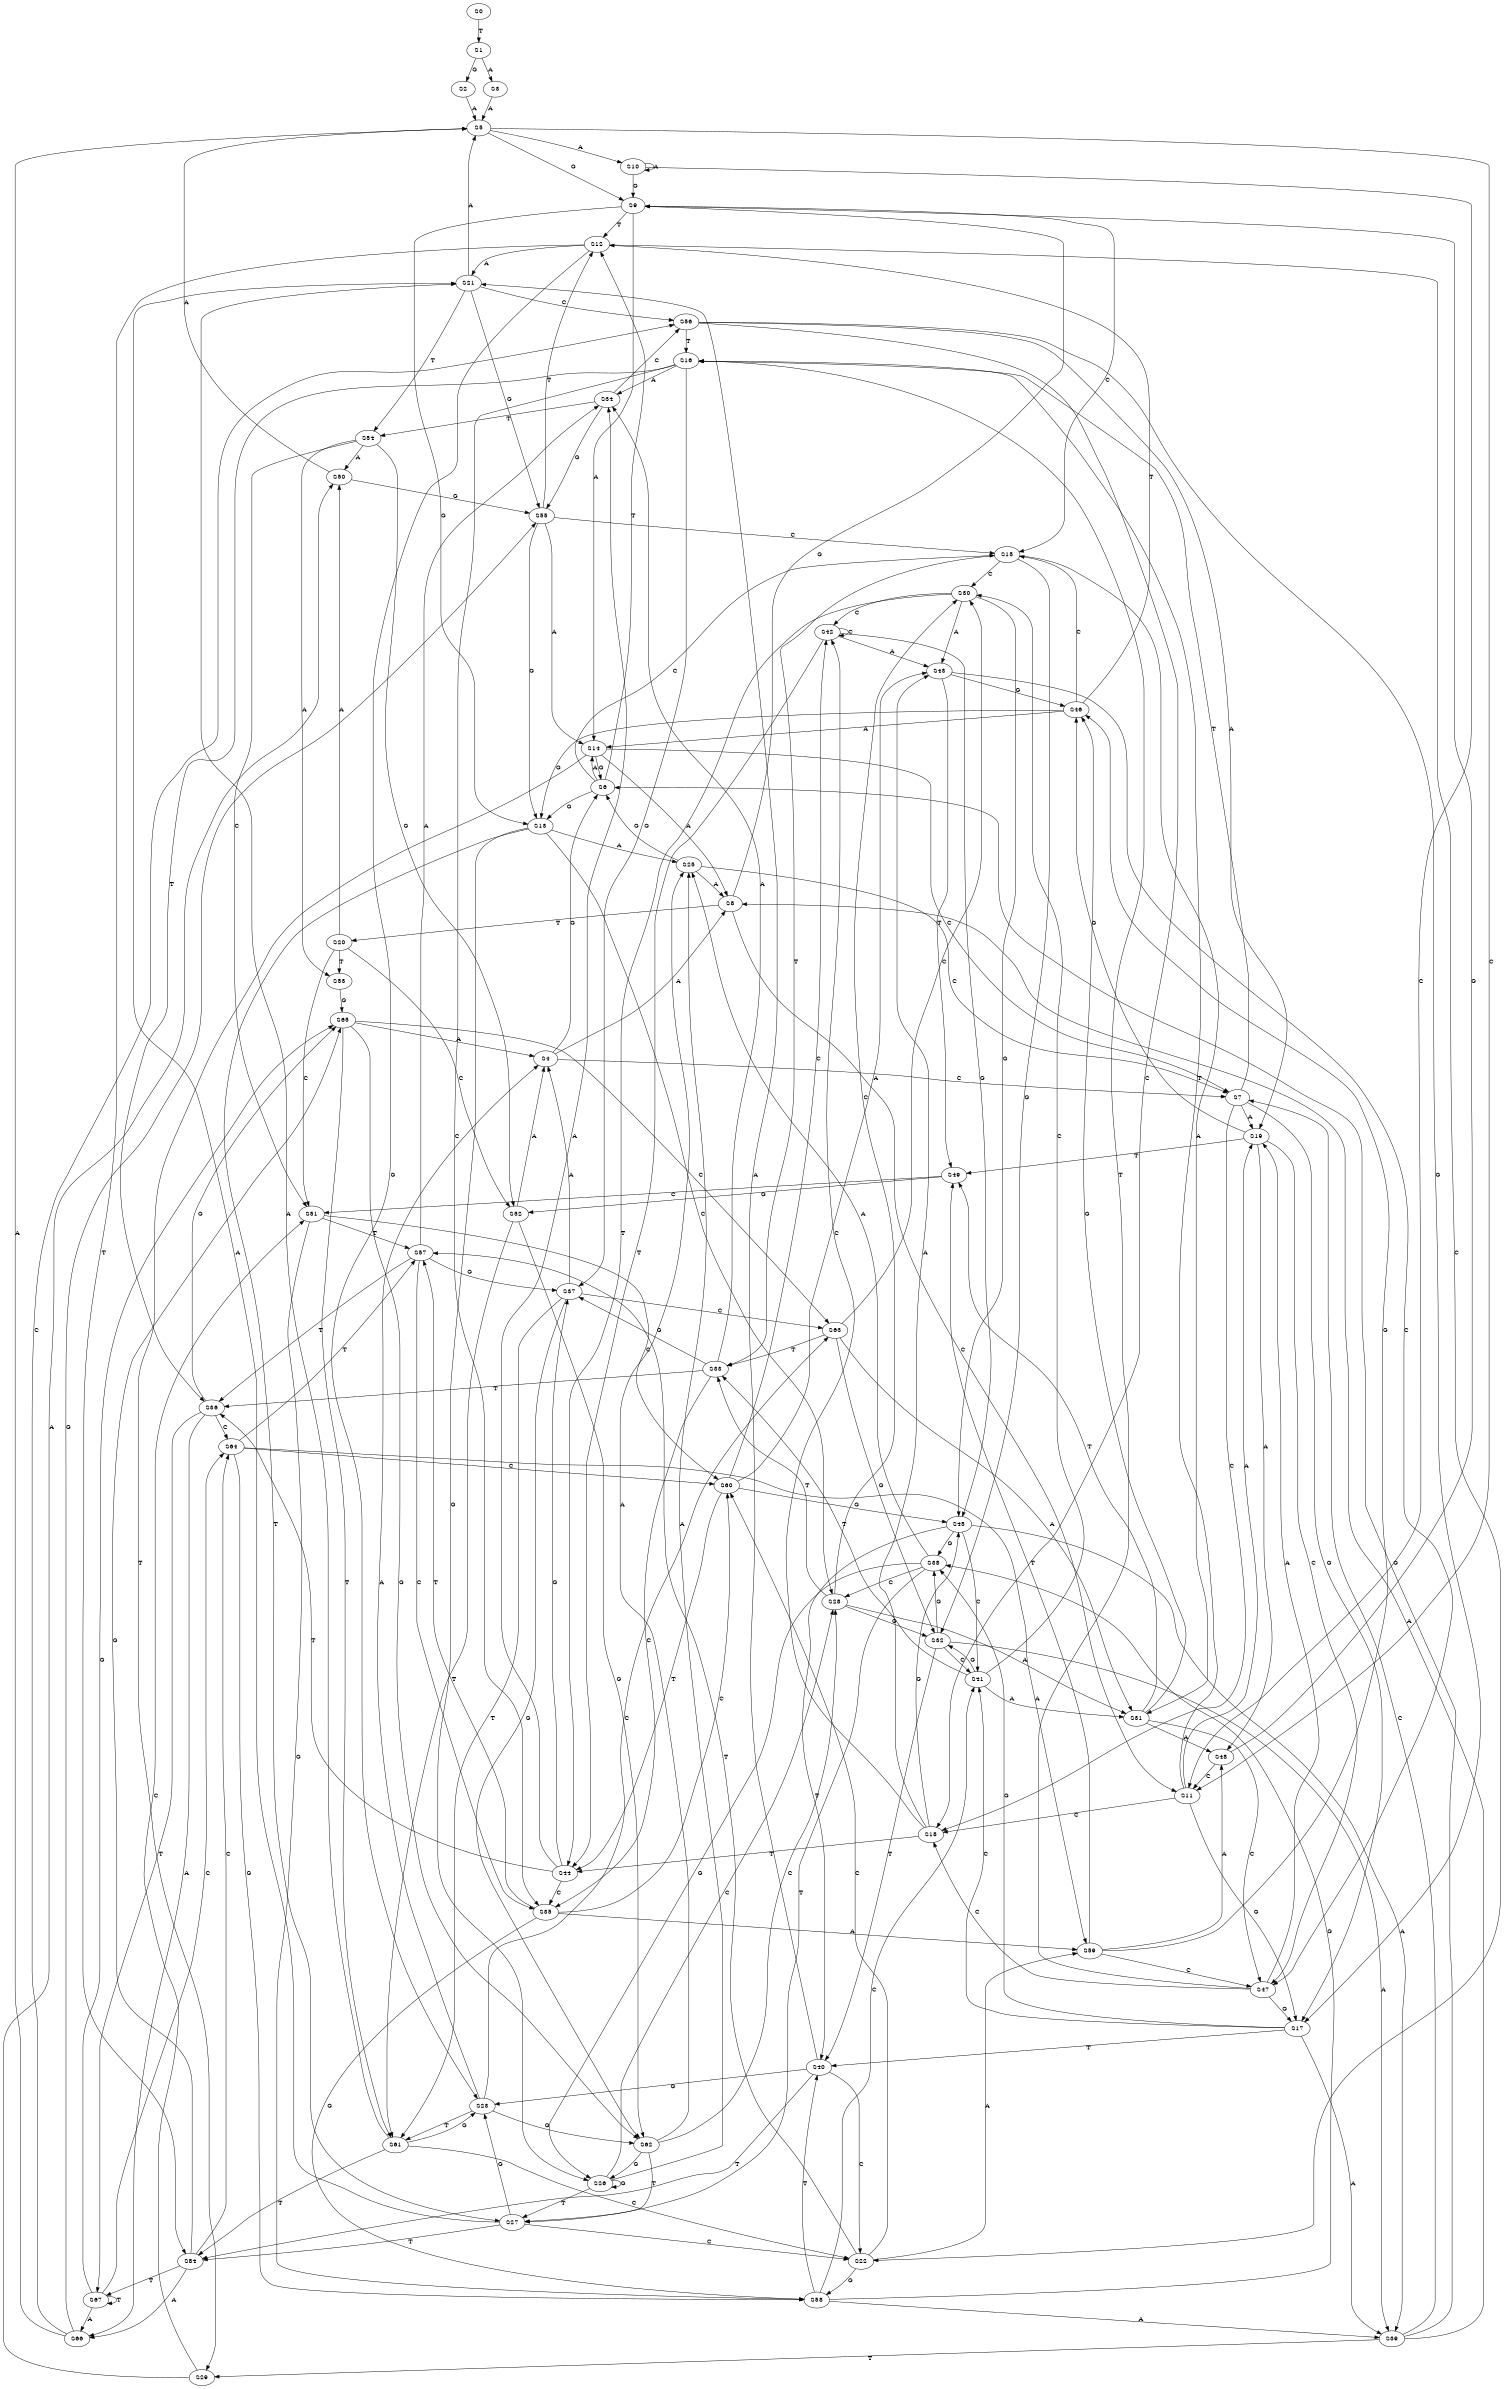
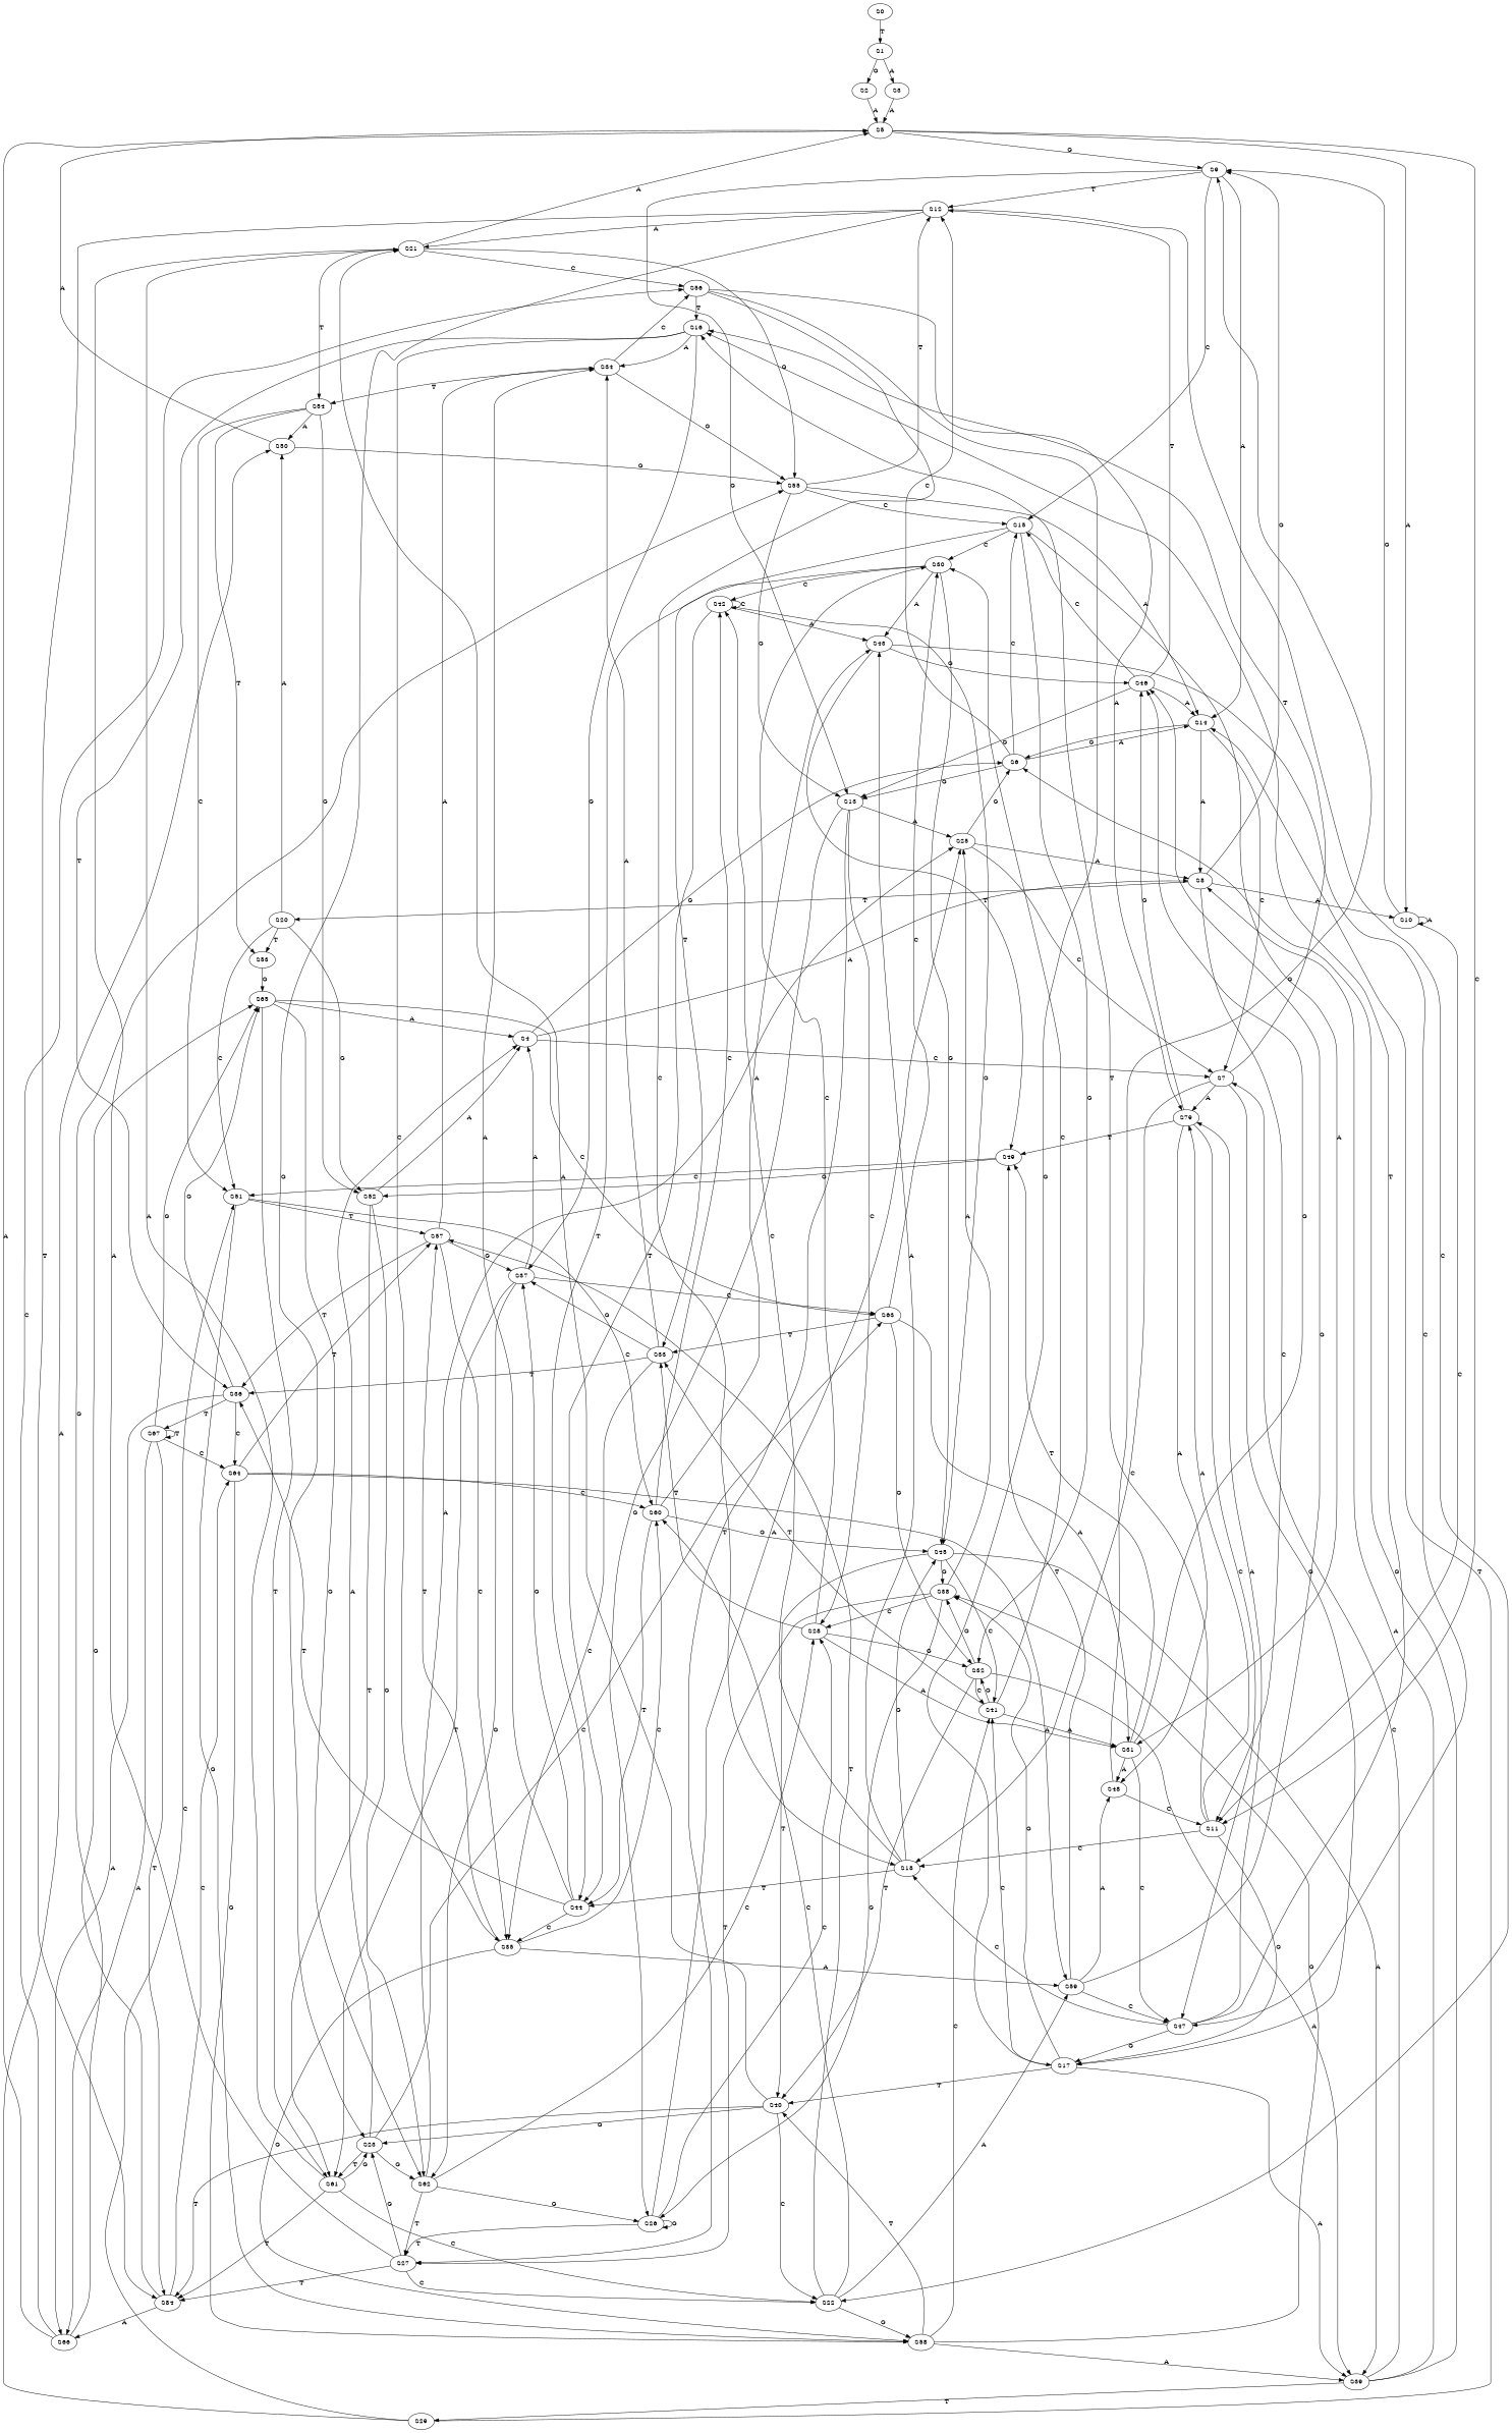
  strict digraph {
    S0
    S1
    S2
    S3
    S5
    S4
    S6
    S7
    S8
    S9
    S10
    S11
    S12
    S13
    S14
    S15
    S16
    S17
    S18
-   S19
+   S19 [label=S79]
    S20
    S21
    S22
    S23
    n25 [label=S84]
    S25
    S26
    S27
    S28
    S29
    S30
    S31
    S32
    S33
    S34
    S35
    S36
    S37
    S38
    S39
    S40
    S41
    S42
    S43
    S44
    S45
    S46
    S47
    S48
    S49
    S50
    S51
    S52
    S53
    S54
    S55
    S56
    S57
    S58
    S59
    S60
    S61
    S62
    S63
    S64
    S65
    S66
    S67
    S0 -> S1 [label=T]
    S1 -> S2 [label=G]
    S1 -> S3 [label=A]
    S2 -> S5 [label=A]
    S3 -> S5 [label=A]
    S5 -> S9 [label=G]
    S5 -> S10 [label=A]
    S5 -> S11 [label=C]
    S4 -> S6 [label=G]
    S4 -> S7 [label=C]
    S4 -> S8 [label=A]
-   S6 -> S12 [label=T]
+   S6 -> S12 [label=C]
    S6 -> S13 [label=G]
    S6 -> S14 [label=A]
    S6 -> S15 [label=C]
    S7 -> S16 [label=T]
    S7 -> S17 [label=G]
    S7 -> S18 [label=C]
    S7 -> S19 [label=A]
    S8 -> S9 [label=G]
+   S8 -> S10 [label=A]
    S8 -> S11 [label=C]
    S8 -> S20 [label=T]
    S9 -> S12 [label=T]
    S9 -> S13 [label=G]
    S9 -> S14 [label=A]
    S9 -> S15 [label=C]
    S10 -> S9 [label=G]
    S10 -> S10 [label=A]
    S10 -> S11 [label=C]
    S11 -> S16 [label=T]
    S11 -> S17 [label=G]
    S11 -> S18 [label=C]
    S11 -> S19 [label=A]
    S12 -> S21 [label=A]
    S12 -> S22 [label=C]
    S12 -> S23 [label=G]
    S12 -> n25 [label=T]
    S13 -> S25 [label=A]
    S13 -> S26 [label=G]
    S13 -> S27 [label=T]
    S13 -> S28 [label=C]
    S14 -> S6 [label=G]
    S14 -> S7 [label=C]
    S14 -> S8 [label=A]
-   S14 -> S29 [label=T]
+   S29 -> S14 [label=T]
    S15 -> S30 [label=C]
    S15 -> S31 [label=A]
    S15 -> S32 [label=G]
    S15 -> S33 [label=T]
    S16 -> S34 [label=A]
    S16 -> S35 [label=C]
    S16 -> S36 [label=T]
    S16 -> S37 [label=G]
    S17 -> S38 [label=G]
    S17 -> S39 [label=A]
    S17 -> S40 [label=T]
    S17 -> S41 [label=C]
    S18 -> S42 [label=C]
    S18 -> S43 [label=A]
    S18 -> S44 [label=T]
    S18 -> S45 [label=G]
    S19 -> S46 [label=G]
    S19 -> S47 [label=C]
    S19 -> S48 [label=A]
    S19 -> S49 [label=T]
    S20 -> S50 [label=A]
    S20 -> S51 [label=C]
-   S20 -> S52 [label=C]
+   S20 -> S52 [label=G]
    S20 -> S53 [label=T]
    S21 -> S5 [label=A]
    S21 -> S54 [label=T]
    S21 -> S55 [label=G]
    S21 -> S56 [label=C]
    S22 -> S57 [label=T]
    S22 -> S58 [label=G]
    S22 -> S59 [label=A]
    S22 -> S60 [label=C]
    S23 -> S4 [label=A]
    S23 -> S61 [label=T]
    S23 -> S62 [label=G]
    S23 -> S63 [label=C]
    n25 -> S64 [label=C]
    n25 -> S65 [label=G]
    n25 -> S66 [label=A]
-   n25 -> S67 [label=T]
+   S67 -> n25 [label=T]
    S25 -> S6 [label=G]
    S25 -> S7 [label=C]
    S25 -> S8 [label=A]
    S26 -> S25 [label=A]
    S26 -> S26 [label=G]
    S26 -> S27 [label=T]
    S26 -> S28 [label=C]
    S27 -> S21 [label=A]
    S27 -> S22 [label=C]
    S27 -> S23 [label=G]
    S27 -> n25 [label=T]
    S28 -> S30 [label=C]
    S28 -> S31 [label=A]
    S28 -> S32 [label=G]
    S28 -> S33 [label=T]
    S29 -> S50 [label=A]
    S29 -> S51 [label=C]
    S30 -> S42 [label=C]
    S30 -> S43 [label=A]
    S30 -> S44 [label=T]
    S30 -> S45 [label=G]
    S31 -> S46 [label=G]
    S31 -> S47 [label=C]
    S31 -> S48 [label=A]
    S31 -> S49 [label=T]
    S32 -> S38 [label=G]
    S32 -> S39 [label=A]
    S32 -> S40 [label=T]
    S32 -> S41 [label=C]
    S33 -> S34 [label=A]
    S33 -> S35 [label=C]
    S33 -> S36 [label=T]
    S33 -> S37 [label=G]
    S34 -> S54 [label=T]
    S34 -> S55 [label=G]
    S34 -> S56 [label=C]
    S35 -> S57 [label=T]
    S35 -> S58 [label=G]
    S35 -> S59 [label=A]
    S35 -> S60 [label=C]
    S36 -> S64 [label=C]
    S36 -> S65 [label=G]
    S36 -> S66 [label=A]
    S36 -> S67 [label=T]
    S37 -> S4 [label=A]
    S37 -> S61 [label=T]
    S37 -> S62 [label=G]
    S37 -> S63 [label=C]
    S38 -> S25 [label=A]
    S38 -> S26 [label=G]
    S38 -> S27 [label=T]
    S38 -> S28 [label=C]
    S39 -> S6 [label=G]
    S39 -> S7 [label=C]
    S39 -> S8 [label=A]
    S39 -> S29 [label=T]
    S40 -> S21 [label=A]
    S40 -> S22 [label=C]
    S40 -> S23 [label=G]
    S40 -> n25 [label=T]
    S41 -> S30 [label=C]
    S41 -> S31 [label=A]
    S41 -> S32 [label=G]
    S41 -> S33 [label=T]
    S42 -> S42 [label=C]
    S42 -> S43 [label=A]
    S42 -> S44 [label=T]
    S42 -> S45 [label=G]
    S43 -> S46 [label=G]
    S43 -> S47 [label=C]
    S43 -> S49 [label=T]
    S44 -> S34 [label=A]
    S44 -> S35 [label=C]
    S44 -> S36 [label=T]
    S44 -> S37 [label=G]
    S45 -> S38 [label=G]
    S45 -> S39 [label=A]
    S45 -> S40 [label=T]
    S45 -> S41 [label=C]
    S46 -> S12 [label=T]
    S46 -> S13 [label=G]
    S46 -> S14 [label=A]
    S46 -> S15 [label=C]
    S47 -> S16 [label=T]
    S47 -> S17 [label=G]
    S47 -> S18 [label=C]
    S47 -> S19 [label=A]
    S48 -> S9 [label=G]
    S48 -> S11 [label=C]
    S49 -> S51 [label=C]
    S49 -> S52 [label=G]
    S50 -> S5 [label=A]
    S50 -> S55 [label=G]
    S51 -> S57 [label=T]
    S51 -> S58 [label=G]
    S51 -> S60 [label=C]
    S52 -> S4 [label=A]
    S52 -> S61 [label=T]
    S52 -> S62 [label=G]
    S53 -> S65 [label=G]
    S54 -> S50 [label=A]
    S54 -> S51 [label=C]
    S54 -> S52 [label=G]
-   S54 -> S53 [label=A]
+   S54 -> S53 [label=T]
    S55 -> S12 [label=T]
    S55 -> S13 [label=G]
    S55 -> S14 [label=A]
    S55 -> S15 [label=C]
    S56 -> S16 [label=T]
    S56 -> S17 [label=G]
    S56 -> S18 [label=C]
    S56 -> S19 [label=A]
    S57 -> S34 [label=A]
    S57 -> S35 [label=C]
    S57 -> S36 [label=T]
    S57 -> S37 [label=G]
    S58 -> S38 [label=G]
    S58 -> S39 [label=A]
    S58 -> S40 [label=T]
    S58 -> S41 [label=C]
    S59 -> S46 [label=G]
    S59 -> S47 [label=C]
    S59 -> S48 [label=A]
    S59 -> S49 [label=T]
    S60 -> S42 [label=C]
    S60 -> S43 [label=A]
    S60 -> S44 [label=T]
    S60 -> S45 [label=G]
    S61 -> S21 [label=A]
    S61 -> S22 [label=C]
    S61 -> S23 [label=G]
    S61 -> n25 [label=T]
    S62 -> S25 [label=A]
    S62 -> S26 [label=G]
    S62 -> S27 [label=T]
    S62 -> S28 [label=C]
    S63 -> S30 [label=C]
    S63 -> S31 [label=A]
    S63 -> S32 [label=G]
    S63 -> S33 [label=T]
    S64 -> S57 [label=T]
    S64 -> S58 [label=G]
    S64 -> S59 [label=A]
    S64 -> S60 [label=C]
    S65 -> S4 [label=A]
    S65 -> S61 [label=T]
    S65 -> S62 [label=G]
    S65 -> S63 [label=C]
    S66 -> S5 [label=A]
    S66 -> S55 [label=G]
    S66 -> S56 [label=C]
    S67 -> S64 [label=C]
    S67 -> S65 [label=G]
    S67 -> S66 [label=A]
    S67 -> S67 [label=T]
  }
